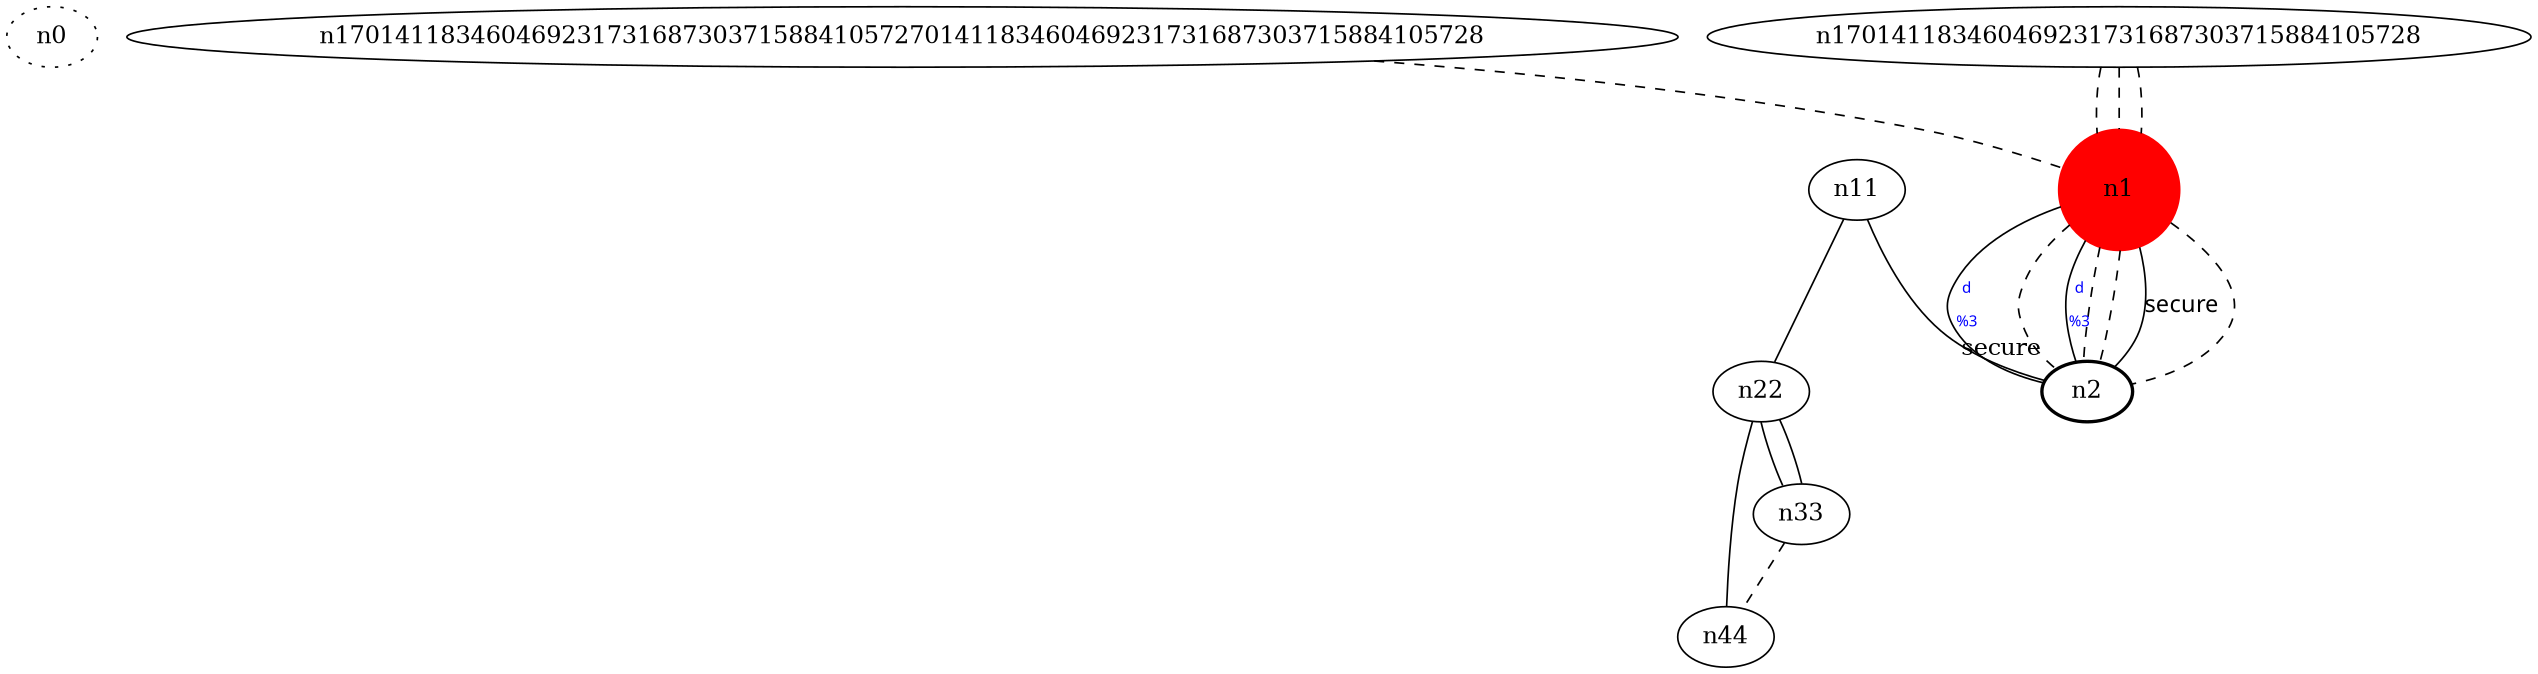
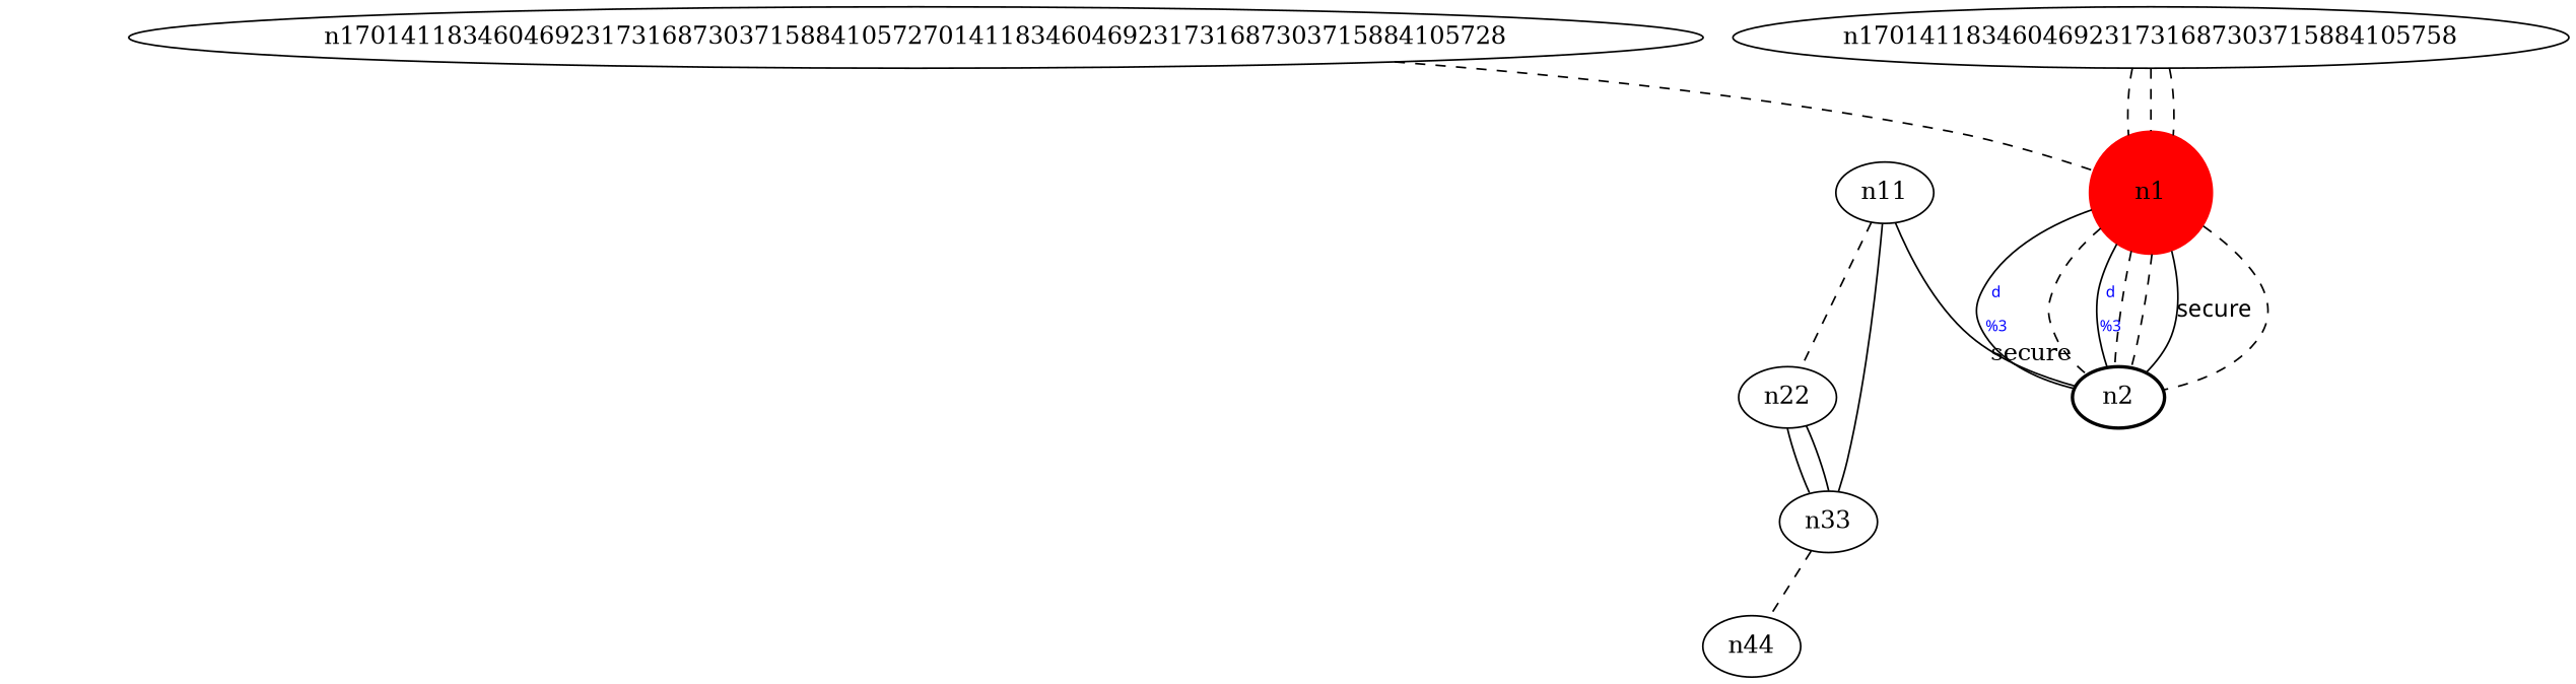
  graph {
    fontcolor=blue
    rankdir=TB
-   n0 [fillcolor="#123456" style=dotted]
    n1 [color=red height=1 style=filled width=1]
    n2 [style=bold xlabel=secure]
    n1701411834604692317316873037158841057270141183460469231731687303715884105728
-   n170141183460469231731687303715884105728
+   n170141183460469231731687303715884105728 [label=n170141183460469231731687303715884105758]
    n11
    n22
    n33
    n44
    n1 -- n2 [style=dashed]
    n1 -- n2 [style=dashed]
    n1 -- n2 [fontname="comic sans" label=secure]
    n1 -- n2 [style=dashed]
    n1 -- n2 [fontcolor=blue fontname="comic sans" fontsize=9 label="d\n\l\G"]
    n1 -- n2 [style=dashed]
    n1 -- n2 [fontcolor=blue fontname="comic sans" fontsize=9 label="d\n\l\G"]
    n1701411834604692317316873037158841057270141183460469231731687303715884105728 -- n1 [style=dashed]
    n170141183460469231731687303715884105728 -- n1 [style=dashed]
    n170141183460469231731687303715884105728 -- n1 [style=dashed]
    n170141183460469231731687303715884105728 -- n1 [style=dashed]
    n11 -- n2
-   n11 -- n22
+   n11 -- n22 [style=dashed]
+   n11 -- n33
    n22 -- n33
    n22 -- n33
-   n22 -- n44
    n33 -- n44 [style=dashed]
  }
